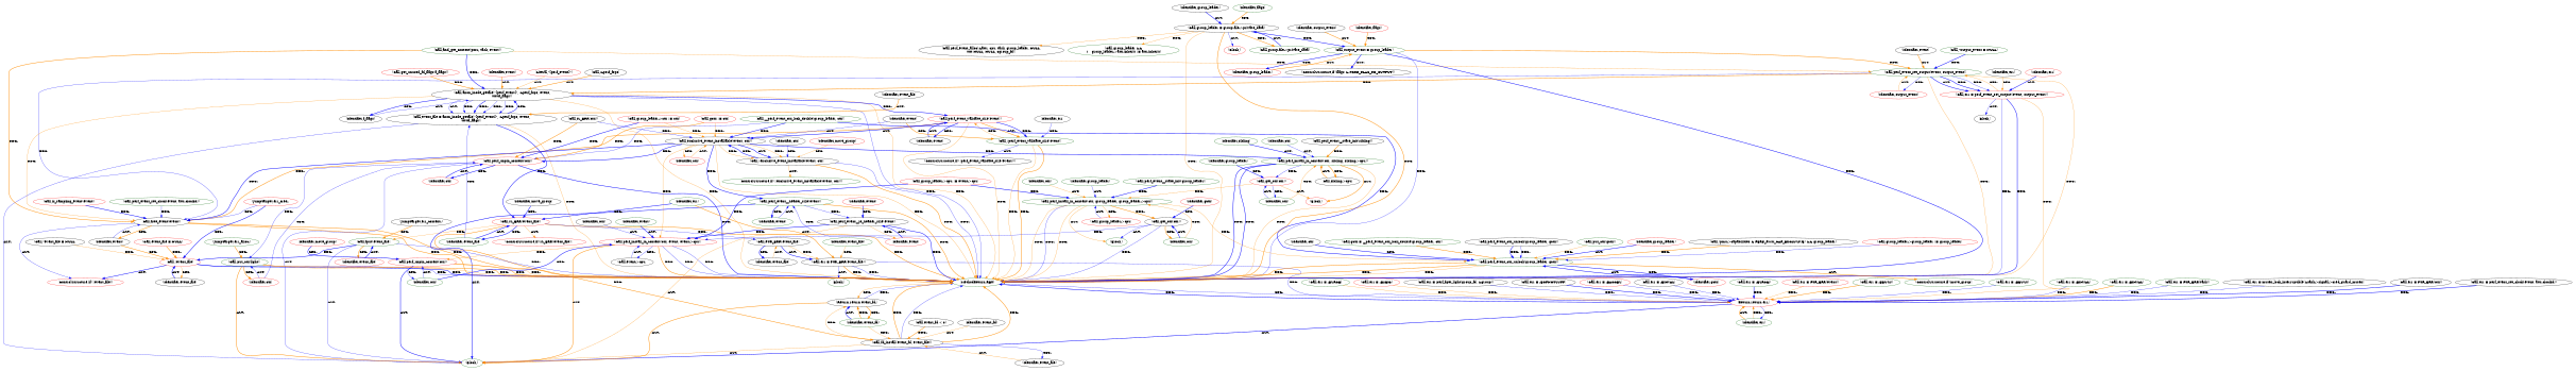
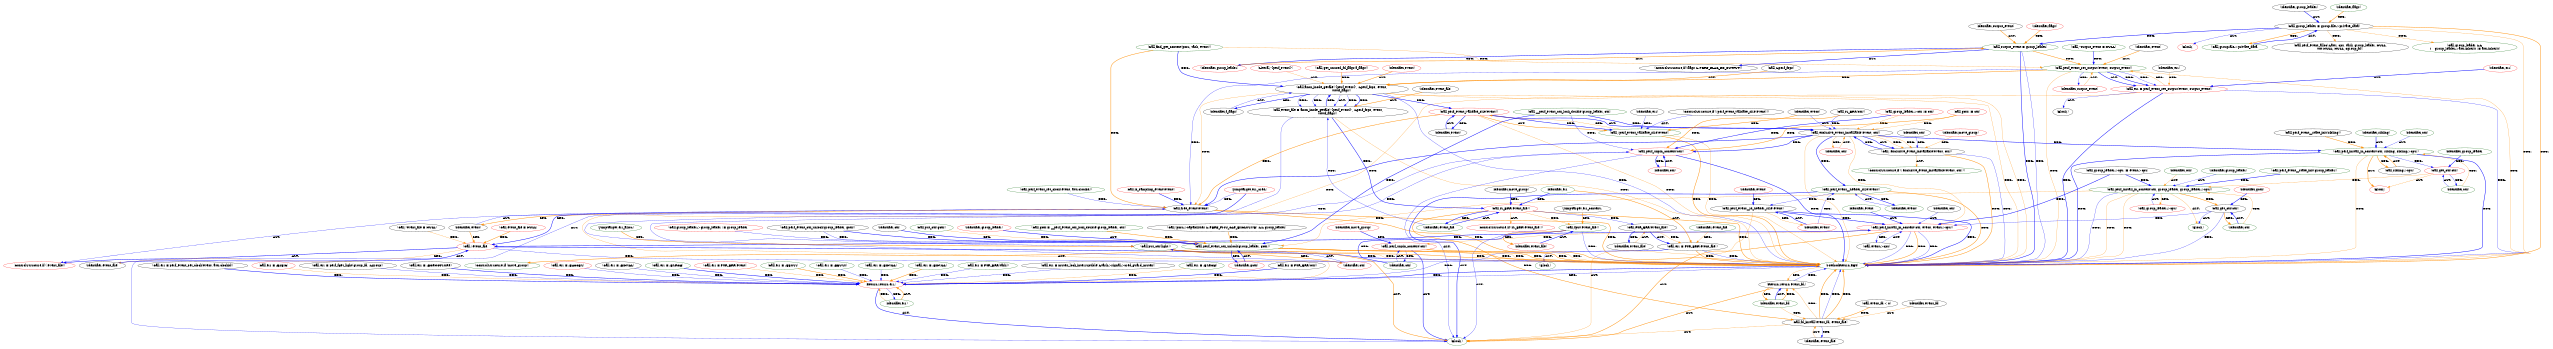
  digraph {
    node [color=black]
    edge [color=blue style=bold]
    n1 [color=darkgreen label="(Call,output_event = group_leader)"]
    n2 [color=darkgreen label="(Call,perf_event_set_output(event, output_event))"]
    n3 [color=red label="(Identifier,group_leader)"]
    n4 [color=darkgreen label="(MethodReturn,RET)"]
    n5 [label="(ControlStructure,if (flags & PERF_FLAG_FD_OUTPUT))"]
    n6 [color=red label="(Call,err = perf_event_set_output(event, output_event))"]
    n7 [label="(Call,anon_inode_getfile(\"[perf_event]\", &perf_fops, event,\n\t\t\t\t\tf_flags))"]
    n8 [label="(Call,free_event(event))"]
    n9 [color=red label="(Identifier,output_event)"]
    n10 [color=red label="(Return,return err;)"]
    n11 [label="(Return,return event_fd;)"]
    n12 [label="(Call,group_leader = group.file->private_data)"]
    n13 [color=red label="(Block,)"]
    n14 [color=darkgreen label="(Call,group.file->private_data)"]
    n15 [label="(Call,perf_event_alloc(&attr, cpu, task, group_leader, NULL,\n\t\t\t\t NULL, NULL, cgroup_fd))"]
    n16 [color=darkgreen label="(Call,group_leader &&\n\t    group_leader->attr.inherit != attr.inherit)"]
    n17 [label="(Block,)"]
    n18 [label="(Call,event_file = anon_inode_getfile(\"[perf_event]\", &perf_fops, event,\n\t\t\t\t\tf_flags))"]
    n19 [color=red label="(Call,perf_event_validate_size(event))"]
    n20 [label="(Identifier,f_flags)"]
    n21 [color=red label="(ControlStructure,if (!event_file))"]
    n22 [label="(Identifier,event)"]
    n23 [color=darkgreen label="(Identifier,err)"]
    n24 [color=darkgreen label="(Block,)"]
    n25 [color=red label="(Call,IS_ERR(event_file))"]
    n26 [color=darkgreen label="(Call,!perf_event_validate_size(event))"]
    n27 [label="(Call,exclusive_event_installable(event, ctx))"]
    n28 [label="(Identifier,event)"]
    n29 [label="(Call,PTR_ERR(event_file))"]
    n30 [label="(Call,fd_install(event_fd, event_file))"]
    n31 [color=darkgreen label="(Call,fput(event_file))"]
    n32 [color=darkgreen label="(Identifier,event_file)"]
    n33 [color=red label="(ControlStructure,if (IS_ERR(event_file)))"]
    n34 [label="(Call,err = PTR_ERR(event_file))"]
    n35 [label="(Identifier,event_file)"]
    n36 [label="(Identifier,event_file)"]
    n37 [color=red label="(Call,!event_file)"]
    n38 [color=red label="(Identifier,event_file)"]
    n39 [color=darkgreen label="(Block,)"]
    n40 [color=darkgreen label="(Identifier,event_fd)"]
    n41 [label="(Identifier,event_file)"]
    n42 [label="(ControlStructure,if (!perf_event_validate_size(event)))"]
    n43 [label="(Call,!exclusive_event_installable(event, ctx))"]
    n44 [color=darkgreen label="(Call,perf_install_in_context(ctx, sibling, sibling->cpu))"]
    n45 [color=red label="(Call,perf_install_in_context(ctx, event, event->cpu))"]
    n46 [color=darkgreen label="(Call,perf_event__header_size(event))"]
    n47 [color=red label="(Call,perf_unpin_context(ctx))"]
    n48 [color=red label="(Identifier,ctx)"]
    n49 [color=darkgreen label="(ControlStructure,if (!exclusive_event_installable(event, ctx)))"]
    n50 [color=red label="(Call,get_ctx(ctx))"]
    n51 [color=red label="(Block,)"]
    n52 [label="(Call,sibling->cpu)"]
    n53 [color=red label="(Call,perf_unpin_context(ctx))"]
    n54 [label="(Call,event->cpu)"]
    n55 [label="(Call,perf_event__id_header_size(event))"]
    n56 [color=darkgreen label="(Identifier,event)"]
    n57 [color=darkgreen label="(Call,put_ctx(light))"]
    n58 [color=red label="(Identifier,ctx)"]
    n59 [color=darkgreen label="(Call,perf_install_in_context(ctx, group_leader, group_leader->cpu))"]
    n60 [color=darkgreen label="(Identifier,ctx)"]
    n61 [label="(Call,get_ctx(ctx))"]
    n62 [color=darkgreen label="(Call,perf_event_ctx_unlock(group_leader, gctx))"]
    n63 [color=darkgreen label="(Block,)"]
    n64 [color=red label="(Call,group_leader->cpu)"]
    n65 [color=darkgreen label="(Identifier,ctx)"]
    n66 [color=red label="(Identifier,gctx)"]
    n67 [color=darkgreen label="(ControlStructure,if (move_group))"]
    n68 [color=darkgreen label="(Identifier,ctx)"]
    n69 [color=red label="(Identifier,event)"]
    n70 [color=red label="(Identifier,ctx)"]
    n71 [color=red label="(Call,err = PTR_ERR(event))"]
    n72 [color=red label="(Identifier,gctx)"]
    n73 [label="(Identifier,event_file)"]
    n74 [color=red label="(Call,group_leader->ctx != ctx)"]
    n75 [color=darkgreen label="(Call,err = -EBUSY)"]
    n76 [color=red label="(Identifier,move_group)"]
    n77 [color=darkgreen label="(Call,err = -EBUSY)"]
    n78 [color=red label="(Identifier,group_leader)"]
    n79 [color=darkgreen label="(Call,gctx = __perf_event_ctx_lock_double(group_leader, ctx))"]
    n80 [color=darkgreen label="(Call,err = -EINVAL)"]
    n81 [label="(Identifier,ctx)"]
    n82 [color=darkgreen label="(Call,perf_event__state_init(group_leader))"]
    n83 [label="(Call,(pmu->capabilities & PERF_PMU_CAP_EXCLUSIVE) && group_leader)"]
    n84 [label="(Identifier,move_group)"]
    n85 [label="(Call,&perf_fops)"]
    n86 [color=red label="(Call,event_file = NULL)"]
    n87 [color=darkgreen label="(Call,__perf_event_ctx_lock_double(group_leader, ctx))"]
    n88 [label="(Identifier,group_leader)"]
    n89 [color=red label="(Call,group_leader->group_leader != group_leader)"]
    n90 [label="(Identifier,output_event)"]
    n91 [color=darkgreen label="(JumpTarget,err_alloc:)"]
    n92 [color=darkgreen label="(Identifier,ctx)"]
    n93 [label="(Identifier,event)"]
    n94 [color=darkgreen label="(Call,err = -EINVAL)"]
    n95 [label="(Call,*event_file = NULL)"]
    n96 [color=darkgreen label="(Identifier,flags)"]
    n97 [label="(Call,perf_event_ctx_unlock(group_leader, gctx))"]
    n98 [color=darkgreen label="(Identifier,ctx)"]
    n99 [color=darkgreen label="(Identifier,err)"]
    n100 [label="(Identifier,err)"]
    n101 [color=red label="(Identifier,event)"]
    n102 [color=darkgreen label="(Call,err = PTR_ERR(task))"]
    n103 [label="(JumpTarget,err_context:)"]
    n104 [label="(Call,event_fd < 0)"]
    n105 [color=darkgreen label="(Call,perf_event_set_clock(event, attr.clockid))"]
    n106 [color=red label="(Identifier,flags)"]
    n107 [color=darkgreen label="(Identifier,event)"]
    n108 [label="(Call,IS_ERR(ctx))"]
    n109 [label="(Call,err = mutex_lock_interruptible(&task->signal->cred_guard_mutex))"]
    n110 [color=darkgreen label="(Call,err = -ESRCH)"]
    n111 [label="(Identifier,ctx)"]
    n112 [color=red label="(Literal,\"[perf_event]\")"]
    n113 [color=darkgreen label="(Call,find_get_context(pmu, task, event))"]
    n114 [label="(Identifier,ctx)"]
    n115 [label="(Call,err = PTR_ERR(ctx))"]
    n116 [label="(Call,perf_event__state_init(sibling))"]
    n117 [label="(Call,err = perf_event_set_clock(event, attr.clockid))"]
    n118 [color=red label="(Identifier,err)"]
    n119 [color=red label="(Call,err = -E2BIG)"]
    n120 [color=red label="(Call,get_unused_fd_flags(f_flags))"]
    n121 [color=darkgreen label="(Identifier,group_leader)"]
    n122 [label="(Call,err = perf_fget_light(group_fd, &group))"]
    n123 [color=red label="(JumpTarget,err_cred:)"]
    n124 [label="(Identifier,event)"]
    n125 [color=darkgreen label="(Identifier,event_file)"]
    n126 [label="(Identifier,event_fd)"]
    n127 [color=darkgreen label="(Call,*output_event = NULL)"]
-   n128 [color=red label="(Call,group_leader->cpu != event->cpu)"]
+   n128 [label="(Call,group_leader->cpu != event->cpu)"]
    n129 [color=darkgreen label="(Call,put_ctx(gctx))"]
    n130 [label="(Call,err = -EOPNOTSUPP)"]
    n131 [color=red label="(Call,err = -EACCES)"]
    n132 [color=red label="(Call,is_sampling_event(event))"]
    n133 [color=red label="(Identifier,event)"]
    n134 [color=red label="(Identifier,move_group)"]
    n135 [label="(Call,err = -EINVAL)"]
    n136 [label="(Identifier,err)"]
    n137 [color=red label="(Call,gctx != ctx)"]
    n138 [color=darkgreen label="(Identifier,group_leader)"]
    n139 [color=darkgreen label="(Call,err = -ESRCH)"]
    n140 [color=darkgreen label="(Identifier,sibling)"]
    n1 -> n2 [color=darkorange label="DDG: "]
    n1 -> n3 [label="CFG: "]
    n1 -> n4 [label="DDG: " style=solid]
    n1 -> n4 [label="DDG: "]
    n1 -> n5 [label="AST: "]
    n2 -> n4 [color=darkorange label="DDG: " style=solid]
    n2 -> n4 [color=darkorange label="DDG: " style=solid]
    n2 -> n6 [label="AST: "]
    n2 -> n6 [label="DDG: "]
    n2 -> n6 [label="DDG: " style=solid]
    n2 -> n7 [color=darkorange label="DDG: "]
    n2 -> n8 [label="DDG: " style=solid]
    n2 -> n9 [label="CFG: " style=solid]
    n3 -> n1 [color=darkorange label="AST: "]
    n4 -> n10 [label="CFG: " style=solid]
    n4 -> n11 [color=darkorange label="CFG: " style=solid]
    n6 -> n2 [color=darkorange label="CFG: " style=solid]
    n6 -> n4 [label="DDG: " style=solid]
    n6 -> n4 [label="DDG: "]
    n6 -> n10 [color=darkorange label="DDG: " style=solid]
    n6 -> n17 [label="AST: " style=solid]
    n7 -> n4 [color=darkorange label="DDG: " style=solid]
    n7 -> n4 [color=darkorange label="DDG: " style=solid]
    n7 -> n4 [label="DDG: " style=solid]
    n7 -> n8 [color=darkorange label="DDG: " style=solid]
    n7 -> n18 [label="AST: " style=solid]
    n7 -> n18 [label="DDG: " style=solid]
    n7 -> n18 [label="DDG: "]
    n7 -> n18 [label="DDG: " style=solid]
    n7 -> n18 [label="DDG: " style=solid]
    n7 -> n19 [label="DDG: "]
    n7 -> n20 [label="CFG: "]
    n8 -> n4 [color=darkorange label="DDG: "]
    n8 -> n4 [color=darkorange label="DDG: "]
    n8 -> n21 [label="AST: " style=solid]
    n8 -> n22 [color=darkorange label="CFG: "]
    n9 -> n2 [color=darkorange label="AST: " style=solid]
    n10 -> n4 [label="DDG: "]
    n10 -> n23 [label="CFG: " style=solid]
    n10 -> n24 [label="AST: "]
    n11 -> n4 [label="DDG: " style=solid]
    n11 -> n24 [color=darkorange label="AST: "]
    n11 -> n40 [color=darkorange label="CFG: "]
    n12 -> n1 [label="DDG: "]
    n12 -> n4 [color=darkorange label="DDG: " style=solid]
    n12 -> n4 [color=darkorange label="DDG: "]
    n12 -> n13 [label="AST: " style=solid]
    n12 -> n14 [color=darkorange label="CFG: "]
    n12 -> n15 [color=darkorange label="DDG: " style=solid]
    n12 -> n16 [color=darkorange label="DDG: " style=solid]
    n14 -> n12 [label="AST: "]
    n18 -> n4 [color=darkorange label="DDG: " style=solid]
    n18 -> n7 [label="CFG: "]
    n18 -> n24 [label="AST: " style=solid]
    n18 -> n25 [label="DDG: "]
    n19 -> n4 [color=darkorange label="DDG: " style=solid]
    n19 -> n8 [color=darkorange label="DDG: "]
    n19 -> n26 [color=darkorange label="AST: "]
    n19 -> n26 [label="DDG: "]
    n19 -> n27 [label="AST: "]
    n19 -> n28 [label="CFG: "]
    n20 -> n7 [label="AST: " style=solid]
    n22 -> n8 [label="AST: " style=solid]
    n22 -> n37 [color=darkorange label="CFG: "]
    n23 -> n10 [color=darkorange label="AST: "]
    n23 -> n10 [color=darkorange label="DDG: " style=solid]
    n25 -> n4 [color=darkorange label="DDG: "]
    n25 -> n29 [label="DDG: " style=solid]
    n25 -> n30 [color=darkorange label="DDG: "]
    n25 -> n31 [color=darkorange label="DDG: " style=solid]
    n25 -> n32 [label="CFG: "]
    n25 -> n33 [color=darkorange label="AST: " style=solid]
    n26 -> n4 [color=darkorange label="DDG: "]
    n26 -> n4 [color=darkorange label="DDG: " style=solid]
    n26 -> n19 [color=darkorange label="CFG: " style=solid]
-   n26 -> n42 [label="AST: " style=solid]
+   n42 -> n26 [label="AST: " style=solid]
    n27 -> n4 [color=darkorange label="DDG: " style=solid]
    n27 -> n8 [label="DDG: "]
    n27 -> n43 [label="AST: "]
    n27 -> n43 [color=darkorange label="DDG: " style=solid]
    n27 -> n43 [color=darkorange label="DDG: " style=solid]
    n27 -> n44 [label="DDG: "]
    n27 -> n45 [color=darkorange label="DDG: " style=solid]
    n27 -> n46 [label="DDG: "]
    n27 -> n47 [label="DDG: "]
    n27 -> n48 [color=darkorange label="CFG: " style=solid]
    n28 -> n19 [label="AST: "]
    n29 -> n34 [label="AST: "]
    n29 -> n34 [color=darkorange label="DDG: " style=solid]
    n29 -> n35 [label="CFG: "]
    n30 -> n4 [color=darkorange label="DDG: "]
    n30 -> n4 [label="DDG: " style=solid]
    n30 -> n4 [color=darkorange label="DDG: "]
    n30 -> n11 [color=darkorange label="DDG: " style=solid]
    n30 -> n24 [color=darkorange label="AST: " style=solid]
    n30 -> n36 [label="CFG: " style=solid]
    n31 -> n4 [label="DDG: " style=solid]
    n31 -> n24 [label="AST: " style=solid]
    n31 -> n37 [label="DDG: "]
    n31 -> n38 [color=darkorange label="CFG: "]
    n32 -> n18 [label="CFG: " style=solid]
    n32 -> n25 [label="AST: "]
    n34 -> n4 [label="DDG: " style=solid]
    n34 -> n4 [color=darkorange label="DDG: "]
    n34 -> n10 [label="DDG: " style=solid]
    n34 -> n39 [label="AST: " style=solid]
    n35 -> n29 [color=darkorange label="AST: " style=solid]
    n36 -> n30 [color=darkorange label="AST: " style=solid]
    n37 -> n4 [label="DDG: " style=solid]
    n37 -> n4 [label="DDG: "]
    n37 -> n21 [label="AST: "]
    n37 -> n41 [color=darkorange label="CFG: " style=solid]
    n38 -> n31 [label="AST: "]
    n40 -> n11 [label="AST: "]
    n40 -> n11 [color=darkorange label="DDG: "]
    n40 -> n30 [color=darkorange label="CFG: " style=solid]
    n41 -> n37 [label="AST: "]
    n43 -> n4 [label="DDG: " style=solid]
    n43 -> n4 [color=darkorange label="DDG: "]
    n43 -> n27 [label="CFG: "]
    n43 -> n49 [color=darkorange label="AST: " style=solid]
    n44 -> n4 [color=darkorange label="DDG: " style=solid]
    n44 -> n4 [label="DDG: "]
    n44 -> n4 [label="DDG: "]
    n44 -> n50 [label="DDG: " style=solid]
    n44 -> n51 [color=darkorange label="AST: "]
    n44 -> n52 [color=darkorange label="CFG: "]
    n45 -> n4 [label="DDG: " style=solid]
    n45 -> n4 [color=darkorange label="DDG: "]
    n45 -> n4 [label="DDG: " style=solid]
    n45 -> n24 [color=darkorange label="AST: "]
    n45 -> n53 [color=darkorange label="DDG: " style=solid]
    n45 -> n54 [label="CFG: " style=solid]
    n46 -> n4 [color=darkorange label="DDG: "]
    n46 -> n24 [label="AST: "]
    n46 -> n55 [label="DDG: " style=solid]
    n46 -> n56 [label="CFG: "]
    n47 -> n4 [label="DDG: "]
    n47 -> n24 [label="AST: " style=solid]
    n47 -> n57 [label="DDG: " style=solid]
    n47 -> n58 [label="CFG: "]
    n48 -> n27 [color=darkorange label="AST: " style=solid]
    n50 -> n51 [color=darkorange label="AST: " style=solid]
    n50 -> n59 [color=darkorange label="DDG: " style=solid]
    n50 -> n60 [label="CFG: " style=solid]
    n52 -> n44 [color=darkorange label="AST: "]
    n53 -> n4 [color=darkorange label="DDG: "]
    n53 -> n4 [color=darkorange label="DDG: " style=solid]
    n53 -> n24 [label="AST: "]
    n53 -> n68 [label="CFG: " style=solid]
    n54 -> n45 [label="AST: " style=solid]
    n55 -> n4 [label="DDG: "]
    n55 -> n24 [color=darkorange label="AST: " style=solid]
    n55 -> n45 [label="DDG: "]
    n55 -> n69 [color=darkorange label="CFG: " style=solid]
    n56 -> n46 [label="AST: " style=solid]
    n57 -> n4 [color=darkorange label="DDG: " style=solid]
    n57 -> n4 [color=darkorange label="DDG: "]
    n57 -> n24 [color=darkorange label="AST: "]
    n57 -> n70 [color=darkorange label="CFG: "]
    n58 -> n47 [label="AST: "]
    n59 -> n4 [label="DDG: " style=solid]
    n59 -> n4 [color=darkorange label="DDG: " style=solid]
    n59 -> n4 [color=darkorange label="DDG: " style=solid]
    n59 -> n61 [color=darkorange label="DDG: "]
    n59 -> n62 [color=darkorange label="DDG: " style=solid]
    n59 -> n63 [color=darkorange label="AST: " style=solid]
    n59 -> n64 [color=darkorange label="CFG: " style=solid]
    n60 -> n44 [color=darkorange label="CFG: " style=solid]
    n60 -> n50 [label="AST: " style=solid]
    n61 -> n4 [label="DDG: " style=solid]
    n61 -> n45 [label="DDG: " style=solid]
    n61 -> n63 [label="AST: " style=solid]
    n61 -> n65 [color=darkorange label="CFG: "]
    n62 -> n4 [color=darkorange label="DDG: "]
    n62 -> n4 [color=darkorange label="DDG: "]
    n62 -> n4 [color=darkorange label="DDG: " style=solid]
    n62 -> n66 [label="CFG: "]
    n62 -> n67 [color=darkorange label="AST: "]
    n64 -> n59 [label="AST: " style=solid]
    n65 -> n59 [color=darkorange label="CFG: " style=solid]
    n65 -> n61 [label="AST: "]
    n66 -> n62 [label="AST: "]
    n68 -> n45 [label="CFG: "]
    n68 -> n53 [label="AST: " style=solid]
    n69 -> n46 [label="CFG: " style=solid]
    n69 -> n55 [label="AST: "]
    n70 -> n47 [label="CFG: " style=solid]
    n70 -> n57 [label="AST: " style=solid]
    n71 -> n10 [color=darkorange label="DDG: " style=solid]
    n72 -> n61 [label="CFG: "]
    n73 -> n18 [color=darkorange label="AST: "]
    n74 -> n27 [color=darkorange label="DDG: " style=solid]
    n74 -> n47 [label="DDG: "]
    n75 -> n10 [color=darkorange label="DDG: "]
    n76 -> n53 [label="CFG: "]
    n77 -> n10 [label="DDG: " style=solid]
    n78 -> n62 [label="AST: "]
    n79 -> n62 [color=darkorange label="DDG: "]
    n80 -> n10 [label="DDG: " style=solid]
    n81 -> n43 [label="CFG: " style=solid]
    n82 -> n59 [label="DDG: "]
    n83 -> n62 [color=darkorange label="DDG: "]
    n84 -> n25 [label="CFG: "]
    n85 -> n7 [color=darkorange label="AST: "]
    n86 -> n37 [color=darkorange label="DDG: "]
    n87 -> n27 [label="DDG: "]
    n87 -> n47 [label="DDG: " style=solid]
    n87 -> n62 [label="DDG: "]
    n88 -> n12 [label="AST: "]
    n89 -> n62 [label="DDG: " style=solid]
    n90 -> n1 [color=darkorange label="AST: "]
    n91 -> n57 [color=darkorange label="CFG: "]
    n92 -> n59 [color=darkorange label="AST: " style=solid]
    n93 -> n26 [color=darkorange label="CFG: "]
    n93 -> n27 [label="AST: " style=solid]
    n94 -> n10 [color=darkorange label="DDG: "]
    n95 -> n37 [color=darkorange label="DDG: " style=solid]
    n96 -> n12 [color=darkorange label="CFG: "]
    n97 -> n62 [label="DDG: " style=solid]
    n97 -> n62 [label="DDG: "]
    n98 -> n44 [label="AST: " style=solid]
    n99 -> n25 [label="CFG: "]
    n99 -> n34 [color=darkorange label="AST: "]
    n100 -> n6 [color=darkorange label="CFG: " style=solid]
    n101 -> n55 [label="CFG: "]
    n102 -> n10 [label="DDG: " style=solid]
    n103 -> n31 [color=darkorange label="CFG: "]
    n104 -> n30 [color=darkorange label="DDG: "]
    n105 -> n8 [label="DDG: " style=solid]
    n106 -> n1 [color=darkorange label="CFG: "]
    n107 -> n45 [label="AST: "]
    n108 -> n27 [label="DDG: " style=solid]
    n108 -> n47 [color=darkorange label="DDG: "]
    n109 -> n10 [label="DDG: " style=solid]
    n110 -> n10 [color=darkorange label="DDG: " style=solid]
    n111 -> n45 [label="AST: " style=solid]
    n112 -> n7 [color=darkorange label="AST: " style=solid]
    n113 -> n2 [color=darkorange label="DDG: " style=solid]
    n113 -> n7 [label="DDG: "]
    n113 -> n8 [color=darkorange label="DDG: "]
    n114 -> n62 [label="CFG: "]
    n115 -> n10 [label="DDG: "]
    n116 -> n44 [color=darkorange label="DDG: "]
    n117 -> n10 [label="DDG: "]
    n118 -> n6 [label="AST: "]
    n119 -> n10 [color=darkorange label="DDG: " style=solid]
    n120 -> n7 [color=darkorange label="DDG: "]
    n121 -> n50 [label="CFG: "]
    n122 -> n10 [label="DDG: " style=solid]
    n123 -> n8 [label="CFG: " style=solid]
    n123 -> n37 [label="CFG: "]
    n124 -> n2 [color=darkorange label="AST: "]
    n125 -> n34 [color=darkorange label="CFG: " style=solid]
    n126 -> n30 [color=darkorange label="AST: " style=solid]
    n127 -> n2 [label="DDG: "]
    n128 -> n45 [label="DDG: "]
    n128 -> n59 [label="DDG: "]
    n129 -> n62 [color=darkorange label="DDG: " style=solid]
    n130 -> n10 [label="DDG: "]
    n131 -> n10 [label="DDG: " style=solid]
    n132 -> n8 [label="DDG: "]
    n133 -> n7 [color=darkorange label="AST: "]
    n134 -> n43 [color=darkorange label="CFG: " style=solid]
    n135 -> n10 [label="DDG: " style=solid]
    n136 -> n26 [label="CFG: " style=solid]
    n137 -> n27 [color=darkorange label="DDG: " style=solid]
    n137 -> n47 [color=darkorange label="DDG: "]
    n138 -> n59 [label="AST: " style=solid]
    n139 -> n10 [label="DDG: "]
    n140 -> n44 [label="AST: "]
  }
